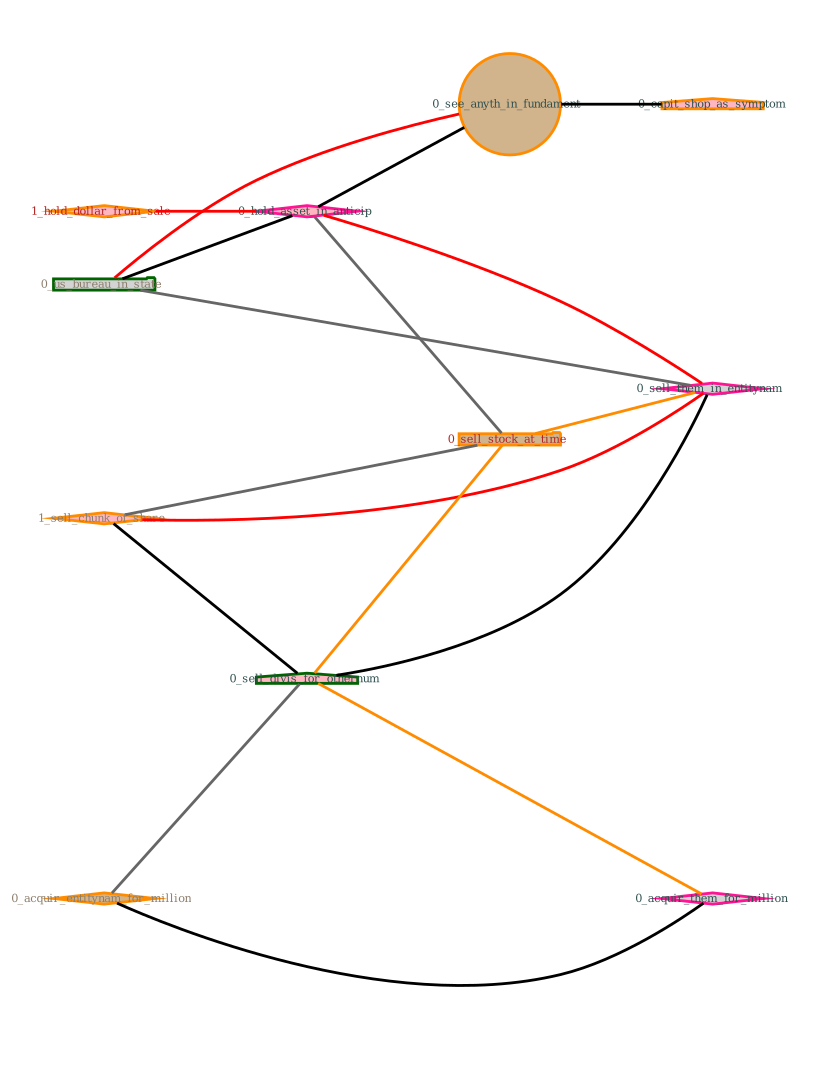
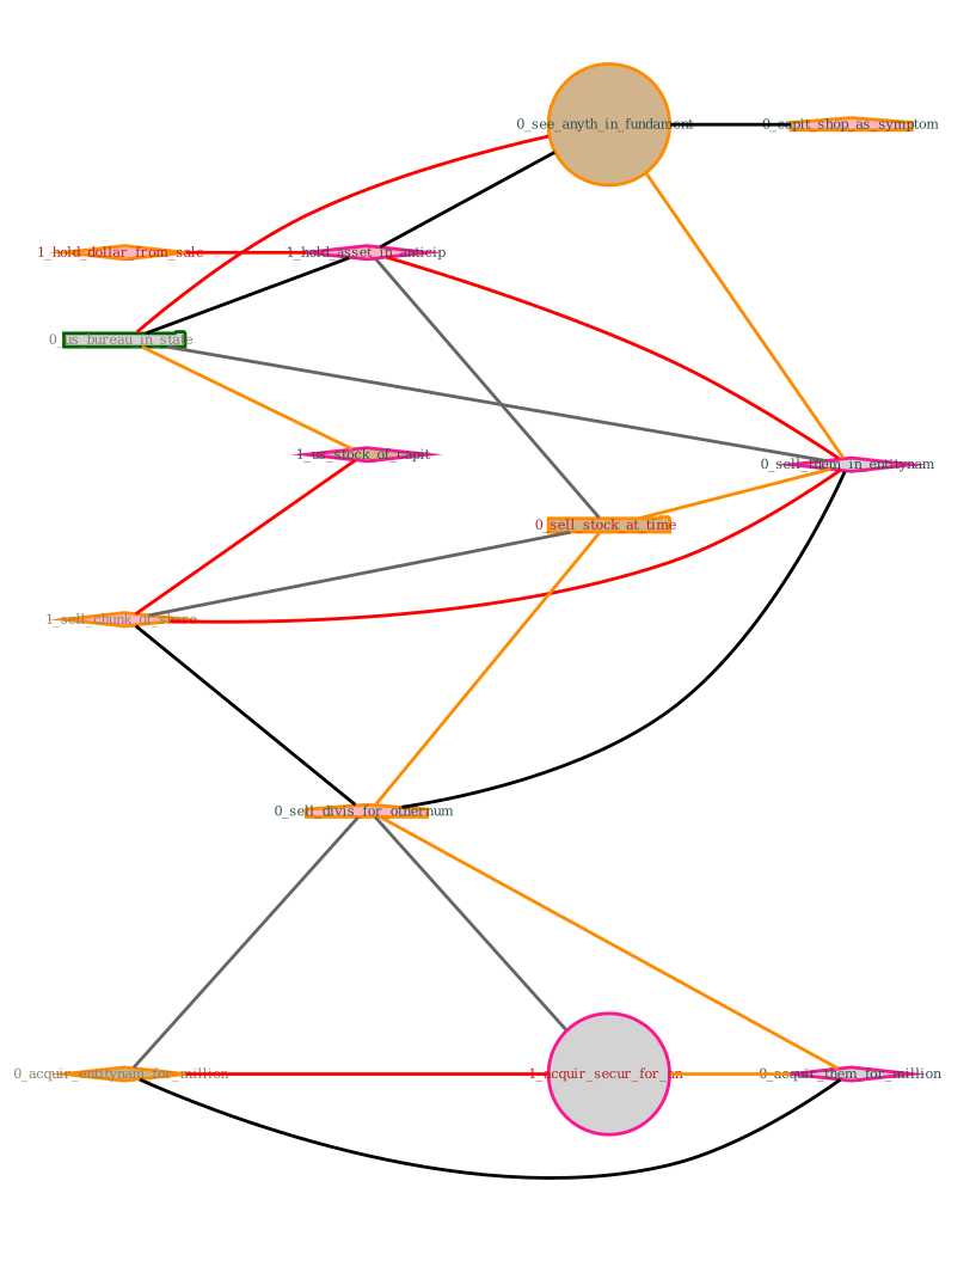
  graph {
    rankdir=LR
    node [color=darkorange fillcolor=lightpink fixedsize=true fontcolor="#2f4f4f" fontsize=4 shape=diamond style=filled]
    edge [color=darkorange w=1]
    "0_us_bureau_in_state " [color=darkgreen fillcolor=lightgrey fontcolor="#8b7d6b" height=.06 shape=folder width=.5]
    "1_sell_chunk_of_share " [fontcolor="#8b7d6b" height=.06 width=.5]
    "0_acquir_entitynam_for_million " [fillcolor=tan fontcolor="#8b7d6b" height=.06 width=.5]
+   "1_acquir_secur_for_an " [color=deeppink fillcolor=lightgrey fontcolor="#b22222" height=.06 shape=circle width=.5]
    "1_hold_dollar_from_sale " [fontcolor="#b22222" height=.06 width=.5]
    "0_sell_stock_at_time " [fillcolor=tan fontcolor="#b22222" height=.06 shape=folder width=.5]
-   "0_hold_asset_in_anticip " [color=deeppink height=.06 width=.5]
+   "1_us_stock_of_capit " [color=deeppink fillcolor=tan height=.06 width=.5]
+   "0_hold_asset_in_anticip " [color=deeppink height=.06 width=.5 label="1_hold_asset_in_anticip"]
    "0_see_anyth_in_fundament " [fillcolor=tan height=.06 shape=circle width=.5]
    "0_sell_them_in_entitynam " [color=deeppink fillcolor=lightgrey height=.06 width=.5]
-   "0_sell_divis_for_othernum " [color=darkgreen height=.06 shape=house width=.5]
+   "0_sell_divis_for_othernum " [height=.06 shape=house width=.5]
    n12 [color=deeppink fillcolor=lightgrey height=.06 label="0_acquir_them_for_million" width=.5]
    n13 [height=.06 label="0_capit_shop_as_symptom" shape=house width=.5]
    subgraph sub_1 {
      "0_us_bureau_in_state "
      "1_sell_chunk_of_share "
      "0_acquir_entitynam_for_million "
    }
    subgraph sub_2 {
+     "1_acquir_secur_for_an "
      "1_hold_dollar_from_sale "
      "0_sell_stock_at_time "
    }
+   "0_us_bureau_in_state " -- "1_us_stock_of_capit "
    "0_us_bureau_in_state " -- "0_hold_asset_in_anticip " [color=black]
    "0_us_bureau_in_state " -- "0_see_anyth_in_fundament " [color=red]
    "0_us_bureau_in_state " -- "0_sell_them_in_entitynam " [color=gray40]
    "1_sell_chunk_of_share " -- "0_sell_stock_at_time " [color=gray40]
+   "1_sell_chunk_of_share " -- "1_us_stock_of_capit " [color=red]
    "1_sell_chunk_of_share " -- "0_sell_them_in_entitynam " [color=red]
    "1_sell_chunk_of_share " -- "0_sell_divis_for_othernum " [color=black]
+   "0_acquir_entitynam_for_million " -- "1_acquir_secur_for_an " [color=red w=2]
    "0_acquir_entitynam_for_million " -- "0_sell_divis_for_othernum " [color=gray40]
    "0_acquir_entitynam_for_million " -- n12 [color=black w=3]
+   "1_acquir_secur_for_an " -- n12 [w=2]
    "1_hold_dollar_from_sale " -- "0_hold_asset_in_anticip " [color=red]
    "0_sell_stock_at_time " -- "0_sell_them_in_entitynam "
    "0_hold_asset_in_anticip " -- "0_sell_stock_at_time " [color=gray40]
    "0_hold_asset_in_anticip " -- "0_see_anyth_in_fundament " [color=black]
    "0_hold_asset_in_anticip " -- "0_sell_them_in_entitynam " [color=red]
+   "0_see_anyth_in_fundament " -- "0_sell_them_in_entitynam "
    "0_see_anyth_in_fundament " -- n13 [color=black]
+   "0_sell_divis_for_othernum " -- "1_acquir_secur_for_an " [color=gray40]
    "0_sell_divis_for_othernum " -- "0_sell_stock_at_time "
    "0_sell_divis_for_othernum " -- "0_sell_them_in_entitynam " [color=black]
    "0_sell_divis_for_othernum " -- n12
  }
